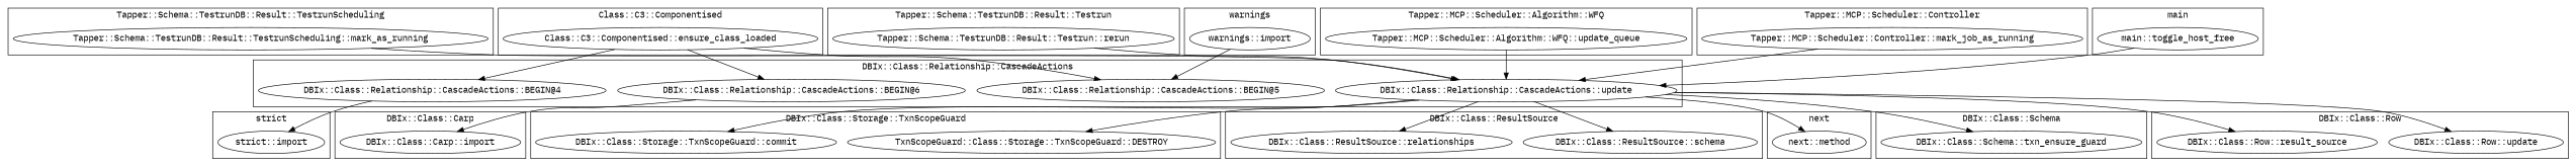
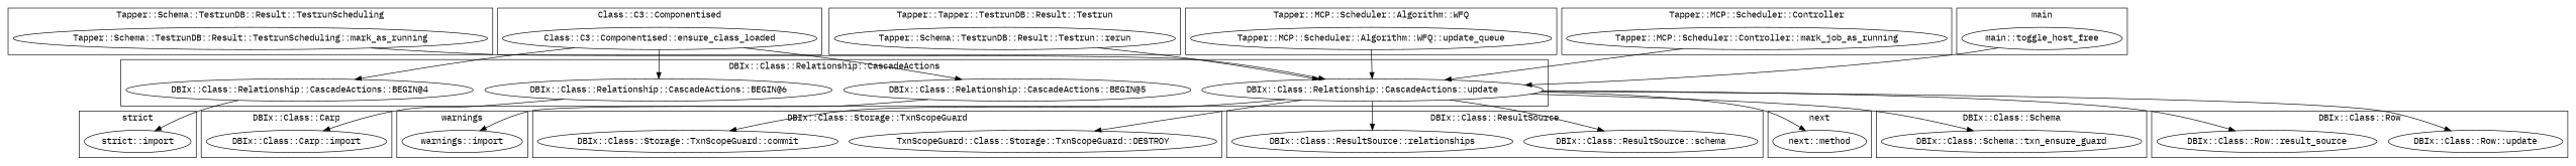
  digraph {
    fontname="IBM Plex Mono"
    node [fontname="IBM Plex Mono"]
    edge [fontname="IBM Plex Mono"]
    "DBIx::Class::Carp::import"
    "DBIx::Class::Relationship::CascadeActions::BEGIN@4"
    "DBIx::Class::Relationship::CascadeActions::BEGIN@6"
    "DBIx::Class::Relationship::CascadeActions::BEGIN@5"
    "DBIx::Class::Relationship::CascadeActions::update"
    "Tapper::Schema::TestrunDB::Result::TestrunScheduling::mark_as_running"
    n7 [label="TxnScopeGuard::Class::Storage::TxnScopeGuard::DESTROY"]
    "DBIx::Class::Storage::TxnScopeGuard::commit"
    "Class::C3::Componentised::ensure_class_loaded"
    "Tapper::Schema::TestrunDB::Result::Testrun::rerun"
    "DBIx::Class::ResultSource::schema"
    "DBIx::Class::ResultSource::relationships"
    "warnings::import"
    "next::method"
    "Tapper::MCP::Scheduler::Algorithm::WFQ::update_queue"
    n16 [label="DBIx::Class::Schema::txn_ensure_guard"]
    "DBIx::Class::Row::update"
    "DBIx::Class::Row::result_source"
    "Tapper::MCP::Scheduler::Controller::mark_job_as_running"
    "strict::import"
    "main::toggle_host_free"
    subgraph cluster_1 {
      label="DBIx::Class::Carp"
      "DBIx::Class::Carp::import"
    }
    subgraph cluster_2 {
      label="DBIx::Class::Relationship::CascadeActions"
      "DBIx::Class::Relationship::CascadeActions::BEGIN@4"
      "DBIx::Class::Relationship::CascadeActions::BEGIN@6"
      "DBIx::Class::Relationship::CascadeActions::BEGIN@5"
      "DBIx::Class::Relationship::CascadeActions::update"
    }
    subgraph cluster_3 {
      label="Tapper::Schema::TestrunDB::Result::TestrunScheduling"
      "Tapper::Schema::TestrunDB::Result::TestrunScheduling::mark_as_running"
    }
    subgraph cluster_4 {
      label="DBIx::Class::Storage::TxnScopeGuard"
      n7
      "DBIx::Class::Storage::TxnScopeGuard::commit"
    }
    subgraph cluster_5 {
      label="Class::C3::Componentised"
      "Class::C3::Componentised::ensure_class_loaded"
    }
    subgraph cluster_6 {
-     label="Tapper::Schema::TestrunDB::Result::Testrun"
+     label="Tapper::Tapper::TestrunDB::Result::Testrun"
      "Tapper::Schema::TestrunDB::Result::Testrun::rerun"
    }
    subgraph cluster_7 {
      label="DBIx::Class::ResultSource"
      "DBIx::Class::ResultSource::schema"
      "DBIx::Class::ResultSource::relationships"
    }
    subgraph cluster_8 {
      label=warnings
      "warnings::import"
    }
    subgraph cluster_9 {
      label=next
      "next::method"
    }
    subgraph cluster_10 {
      label="Tapper::MCP::Scheduler::Algorithm::WFQ"
      "Tapper::MCP::Scheduler::Algorithm::WFQ::update_queue"
    }
    subgraph cluster_11 {
      label="DBIx::Class::Schema"
      n16
    }
    subgraph cluster_12 {
      label="DBIx::Class::Row"
      "DBIx::Class::Row::update"
      "DBIx::Class::Row::result_source"
    }
    subgraph cluster_13 {
      label="Tapper::MCP::Scheduler::Controller"
      "Tapper::MCP::Scheduler::Controller::mark_job_as_running"
    }
    subgraph cluster_14 {
      label="strict"
      "strict::import"
    }
    subgraph cluster_15 {
      label=main
      "main::toggle_host_free"
    }
    "DBIx::Class::Relationship::CascadeActions::BEGIN@4" -> "strict::import"
    "DBIx::Class::Relationship::CascadeActions::BEGIN@6" -> "DBIx::Class::Carp::import"
-   "warnings::import" -> "DBIx::Class::Relationship::CascadeActions::BEGIN@5"
+   "DBIx::Class::Relationship::CascadeActions::BEGIN@5" -> "warnings::import"
    "DBIx::Class::Relationship::CascadeActions::update" -> n7
    "DBIx::Class::Relationship::CascadeActions::update" -> "DBIx::Class::Storage::TxnScopeGuard::commit"
    "DBIx::Class::Relationship::CascadeActions::update" -> "DBIx::Class::ResultSource::schema"
    "DBIx::Class::Relationship::CascadeActions::update" -> "DBIx::Class::ResultSource::relationships"
    "DBIx::Class::Relationship::CascadeActions::update" -> "next::method"
    "DBIx::Class::Relationship::CascadeActions::update" -> n16
    "DBIx::Class::Relationship::CascadeActions::update" -> "DBIx::Class::Row::update"
    "DBIx::Class::Relationship::CascadeActions::update" -> "DBIx::Class::Row::result_source"
    "Tapper::Schema::TestrunDB::Result::TestrunScheduling::mark_as_running" -> "DBIx::Class::Relationship::CascadeActions::update"
    "Class::C3::Componentised::ensure_class_loaded" -> "DBIx::Class::Relationship::CascadeActions::BEGIN@4"
    "Class::C3::Componentised::ensure_class_loaded" -> "DBIx::Class::Relationship::CascadeActions::BEGIN@6"
    "Class::C3::Componentised::ensure_class_loaded" -> "DBIx::Class::Relationship::CascadeActions::BEGIN@5"
    "Tapper::Schema::TestrunDB::Result::Testrun::rerun" -> "DBIx::Class::Relationship::CascadeActions::update"
    "Tapper::MCP::Scheduler::Algorithm::WFQ::update_queue" -> "DBIx::Class::Relationship::CascadeActions::update"
    "Tapper::MCP::Scheduler::Controller::mark_job_as_running" -> "DBIx::Class::Relationship::CascadeActions::update"
    "main::toggle_host_free" -> "DBIx::Class::Relationship::CascadeActions::update"
  }
